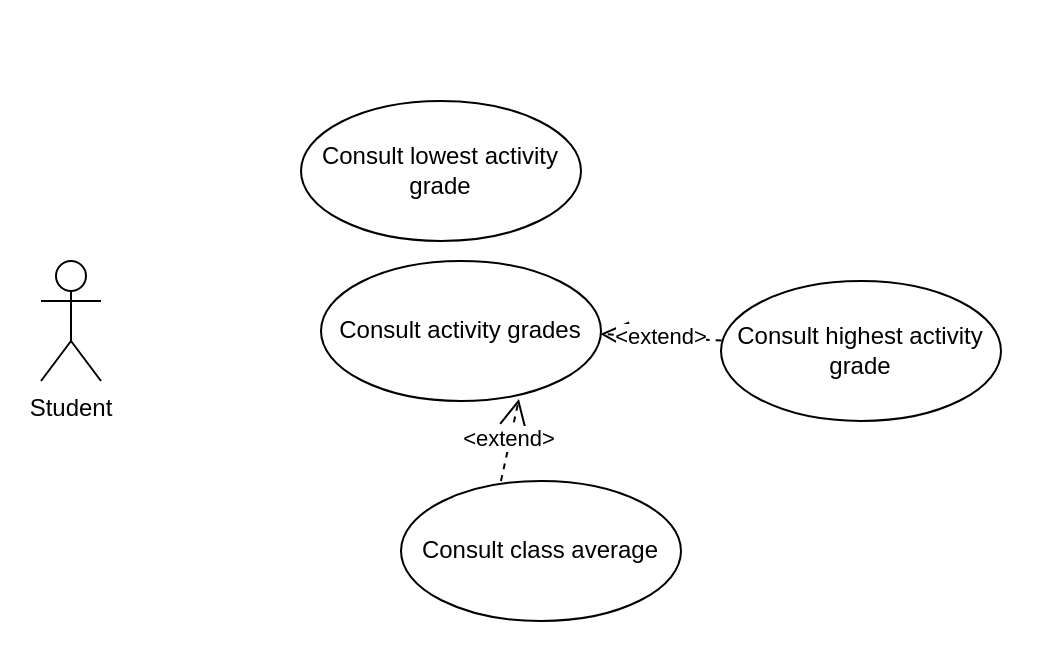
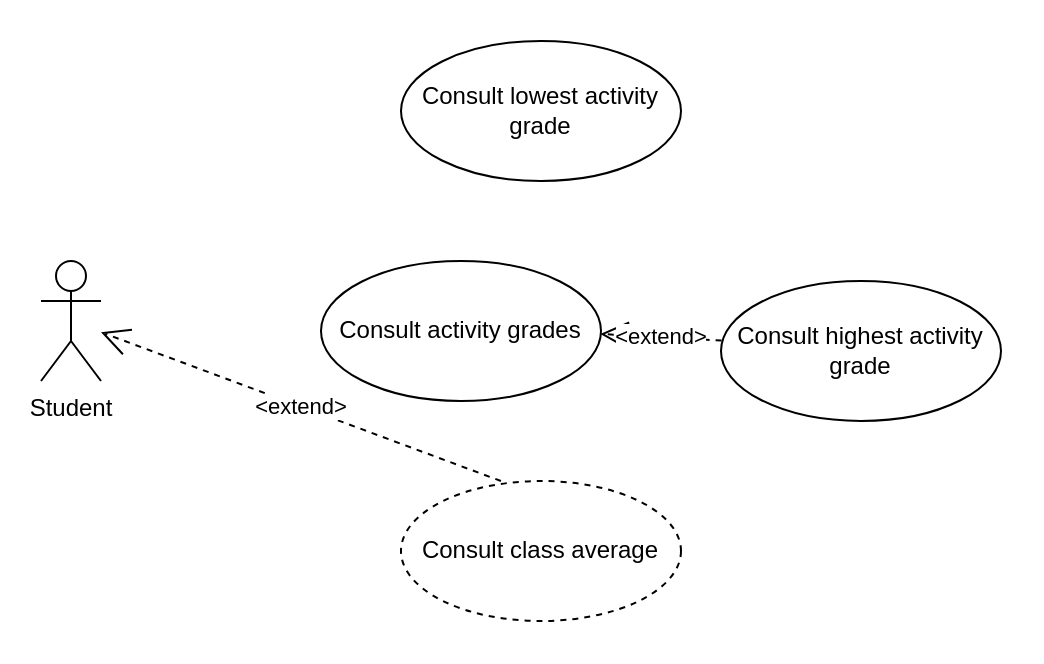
  <mxCell id="0" />
  <mxCell id="1" parent="0" />
  <mxCell id="2" value="Consult activity grades" style="ellipse;whiteSpace=wrap;html=1;" vertex="1" parent="1"><mxGeometry x="160" y="130" width="140" height="70" as="geometry" /></mxCell>
- <mxCell id="3" value="Consult class average" style="ellipse;whiteSpace=wrap;html=1;" vertex="1" parent="1"><mxGeometry x="200" y="240" width="140" height="70" as="geometry" /></mxCell>
- <mxCell id="4" value="Consult lowest activity grade" style="ellipse;whiteSpace=wrap;html=1;" vertex="1" parent="1"><mxGeometry x="150" y="50" width="140" height="70" as="geometry" /></mxCell>
+ <mxCell id="3" value="Consult class average" style="ellipse;whiteSpace=wrap;html=1;dashed=1;" vertex="1" parent="1"><mxGeometry x="200" y="240" width="140" height="70" as="geometry" /></mxCell>
+ <mxCell id="4" value="Consult lowest activity grade" style="ellipse;whiteSpace=wrap;html=1;" vertex="1" parent="1"><mxGeometry x="200" y="20" width="140" height="70" as="geometry" /></mxCell>
  <mxCell id="5" value="Consult highest activity grade" style="ellipse;whiteSpace=wrap;html=1;" vertex="1" parent="1"><mxGeometry x="360" y="140" width="140" height="70" as="geometry" /></mxCell>
  <mxCell id="6" value="Student" style="shape=umlActor;verticalLabelPosition=bottom;verticalAlign=top;html=1;" vertex="1" parent="1"><mxGeometry x="20" y="130" width="30" height="60" as="geometry" /></mxCell>
  <mxCell id="7" value="&amp;lt;extend&amp;gt;" style="endArrow=open;endSize=12;dashed=1;html=1;rounded=0;" edge="1" parent="1"><mxGeometry width="160" relative="1" as="geometry"><mxPoint x="360.296" y="169.783" as="sourcePoint" /><mxPoint x="299.653" y="166.483" as="targetPoint" /></mxGeometry></mxCell>
- <mxCell id="8" value="&amp;lt;extend&amp;gt;" style="endArrow=open;endSize=12;dashed=1;html=1;rounded=0;exitX=0.357;exitY=0;exitDx=0;exitDy=0;exitPerimeter=0;entryX=0.707;entryY=0.986;entryDx=0;entryDy=0;entryPerimeter=0;" edge="1" parent="1" source="3" target="2"><mxGeometry x="0.001" width="160" relative="1" as="geometry"><mxPoint x="200" y="250" as="sourcePoint" /><mxPoint x="360" y="250" as="targetPoint" /><mxPoint as="offset" /></mxGeometry></mxCell>
+ <mxCell id="8" value="&amp;lt;extend&amp;gt;" style="endArrow=open;endSize=12;dashed=1;html=1;rounded=0;exitX=0.357;exitY=0;exitDx=0;exitDy=0;exitPerimeter=0;" edge="1" parent="1" source="3" target="6"><mxGeometry x="0.001" width="160" relative="1" as="geometry"><mxPoint x="200" y="250" as="sourcePoint" /><mxPoint x="360" y="250" as="targetPoint" /><mxPoint as="offset" /></mxGeometry></mxCell>
